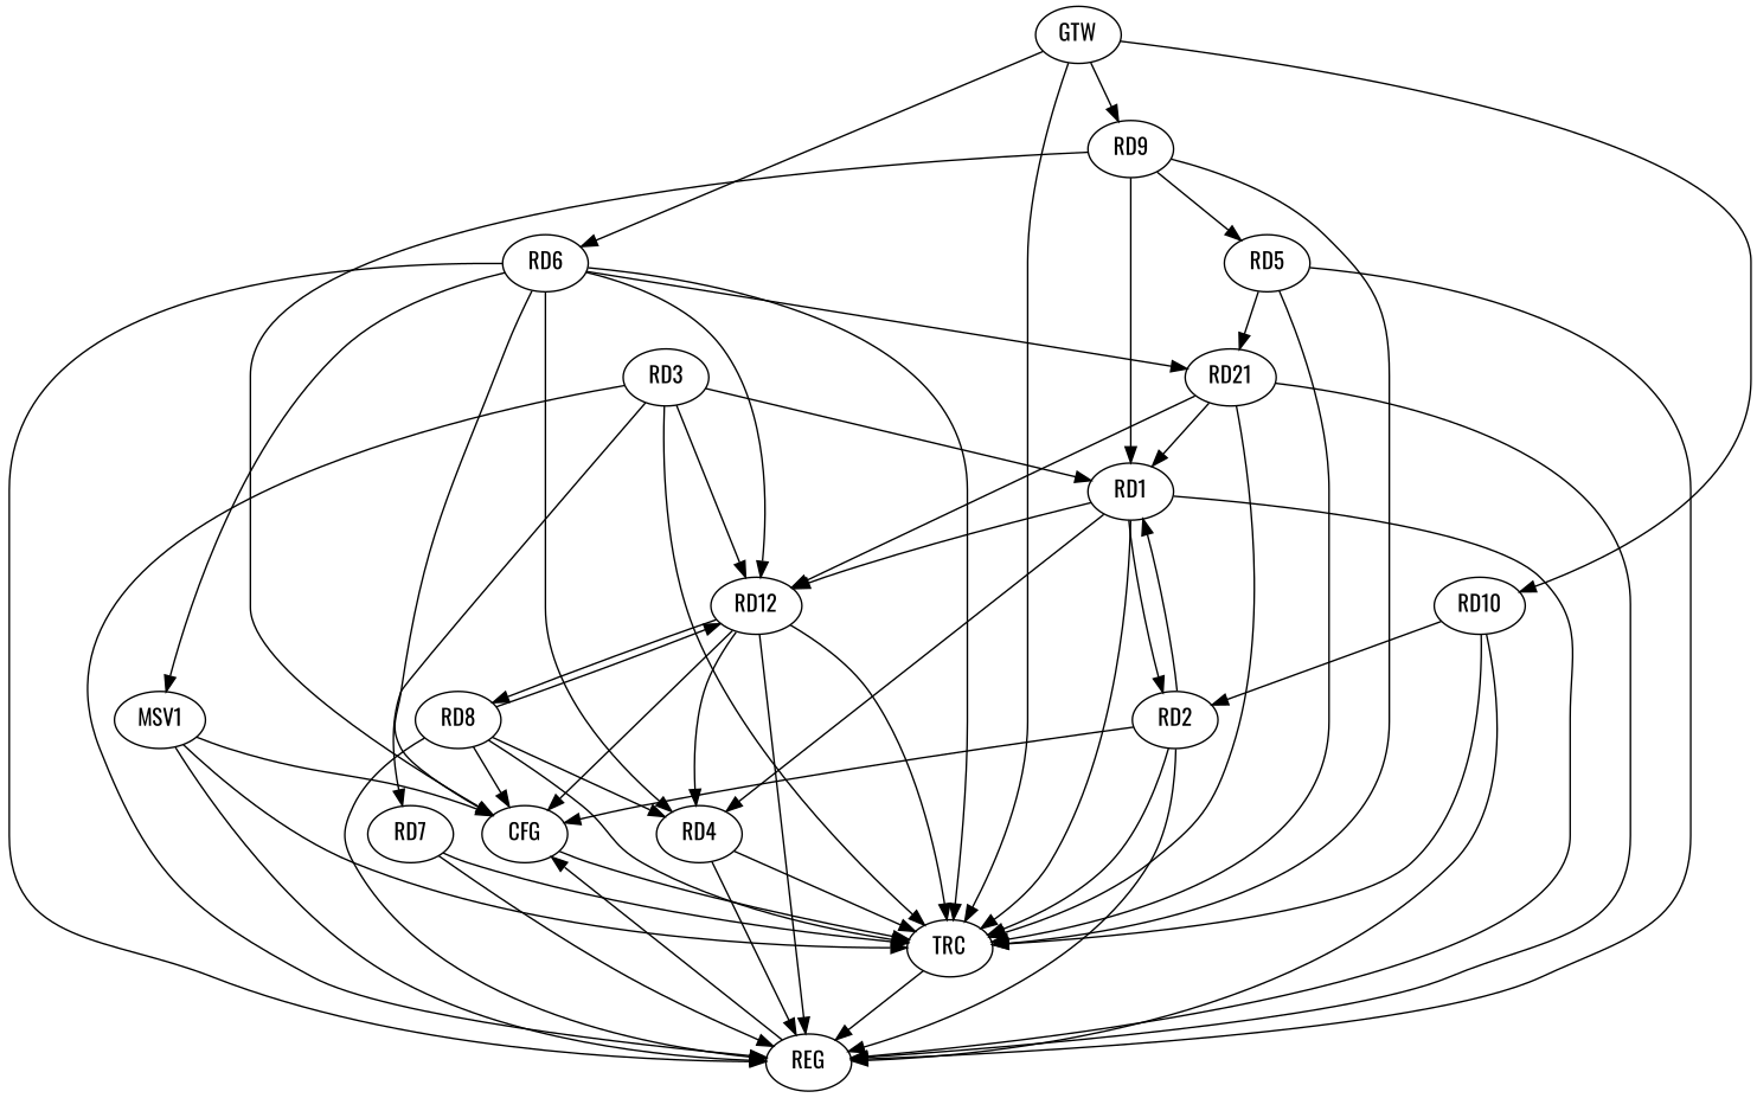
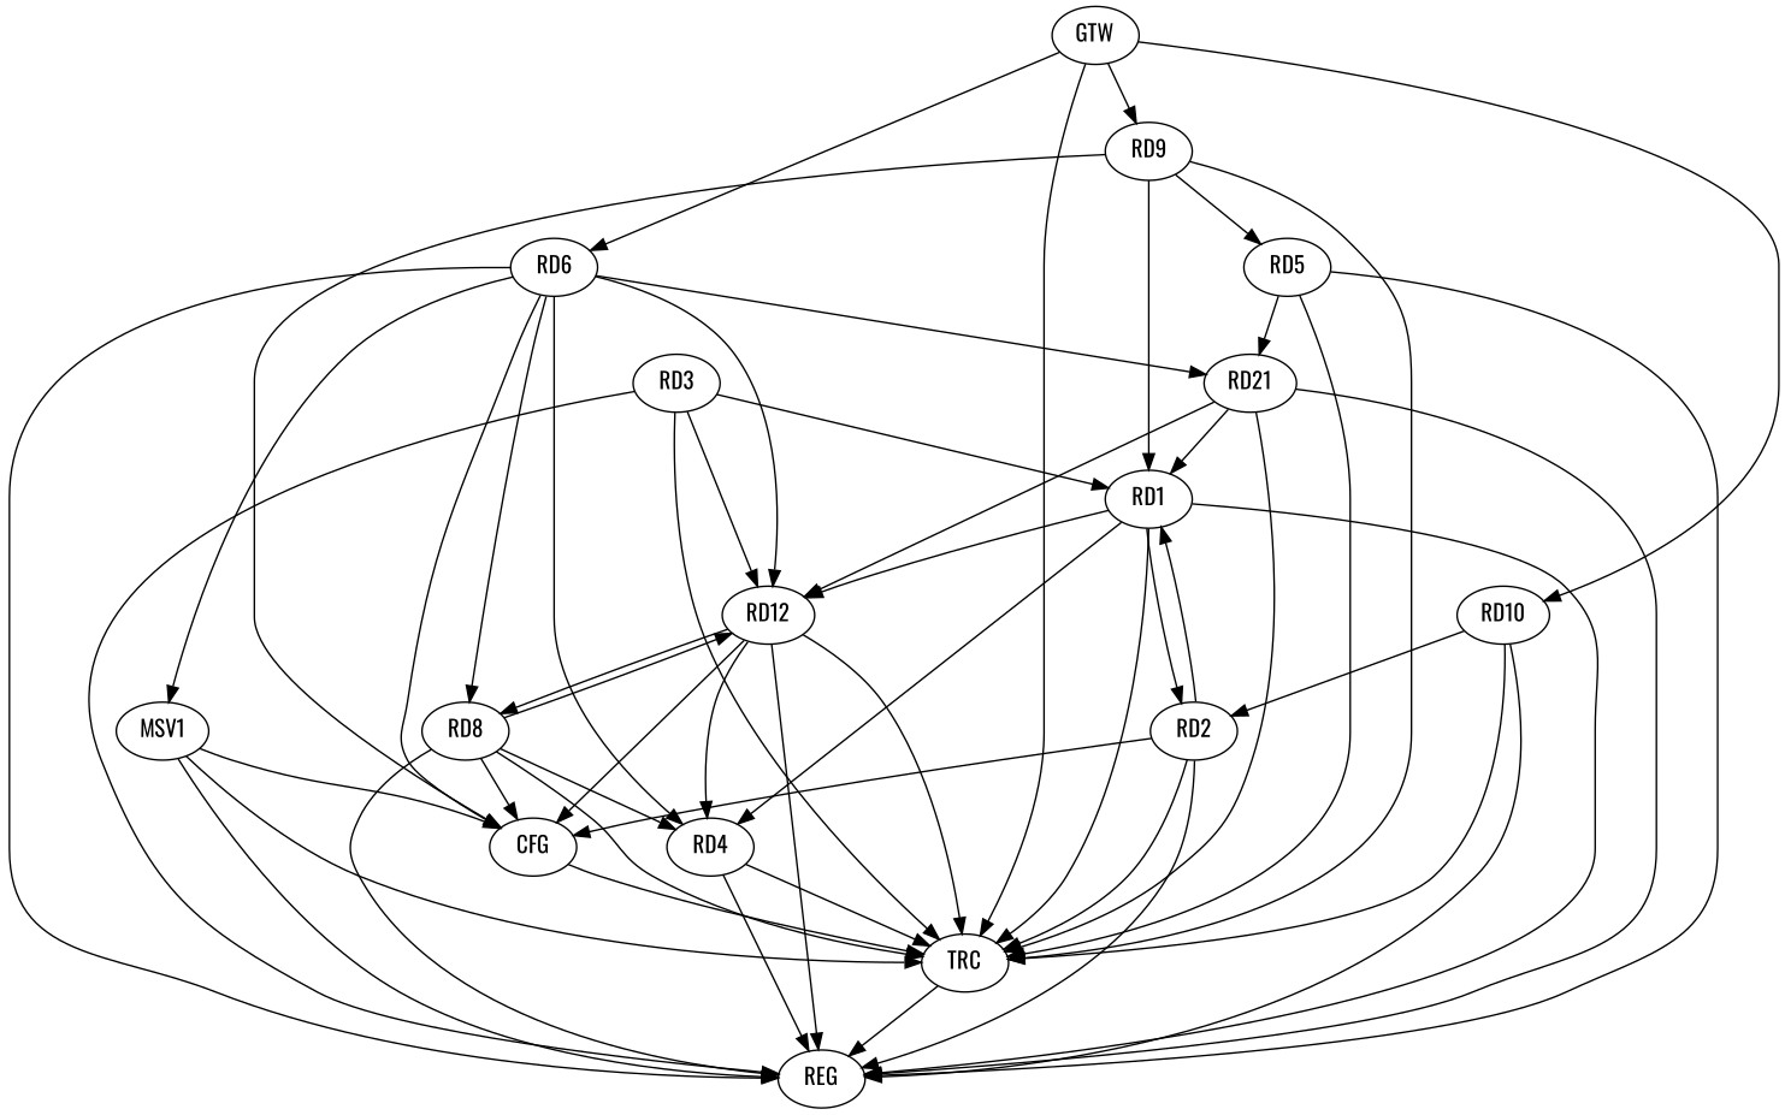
  strict digraph {
    fontname=Oswald
    node [fontname=Oswald]
    edge [fontname=Oswald]
    n1 [label=RD1]
    n2 [label=RD2]
    n3 [label=RD4]
    n4 [label=RD12]
    n5 [label=REG]
    n6 [label=TRC]
    n7 [label=CFG]
    n8 [label=RD8]
    n9 [label=RD3]
-   n10 [label=RD7]
    n11 [label=RD5]
    n12 [label=RD21]
    n13 [label=RD6]
    n14 [label=MSV1]
    n15 [label=RD9]
    n16 [label=RD10]
    n17 [label=GTW]
    n1 -> n2
    n1 -> n3
    n1 -> n4
    n1 -> n5
    n1 -> n6
    n2 -> n1
    n2 -> n5
    n2 -> n6
    n2 -> n7
    n3 -> n5
    n3 -> n6
    n4 -> n3
    n4 -> n5
    n4 -> n6
    n4 -> n7
    n4 -> n8
-   n5 -> n7
    n6 -> n5
    n7 -> n6
    n8 -> n3
    n8 -> n4
    n8 -> n5
    n8 -> n6
    n8 -> n7
    n9 -> n1
    n9 -> n4
    n9 -> n5
    n9 -> n6
-   n9 -> n10
-   n10 -> n5
-   n10 -> n6
    n11 -> n5
    n11 -> n6
    n11 -> n12
    n12 -> n1
    n12 -> n4
    n12 -> n5
    n12 -> n6
    n13 -> n3
    n13 -> n4
    n13 -> n5
-   n13 -> n6
+   n13 -> n8
    n13 -> n7
    n13 -> n12
    n13 -> n14
    n14 -> n5
    n14 -> n6
    n14 -> n7
    n15 -> n1
    n15 -> n6
    n15 -> n7
    n15 -> n11
    n16 -> n2
    n16 -> n5
    n16 -> n6
    n17 -> n6
    n17 -> n13
    n17 -> n15
    n17 -> n16
  }
